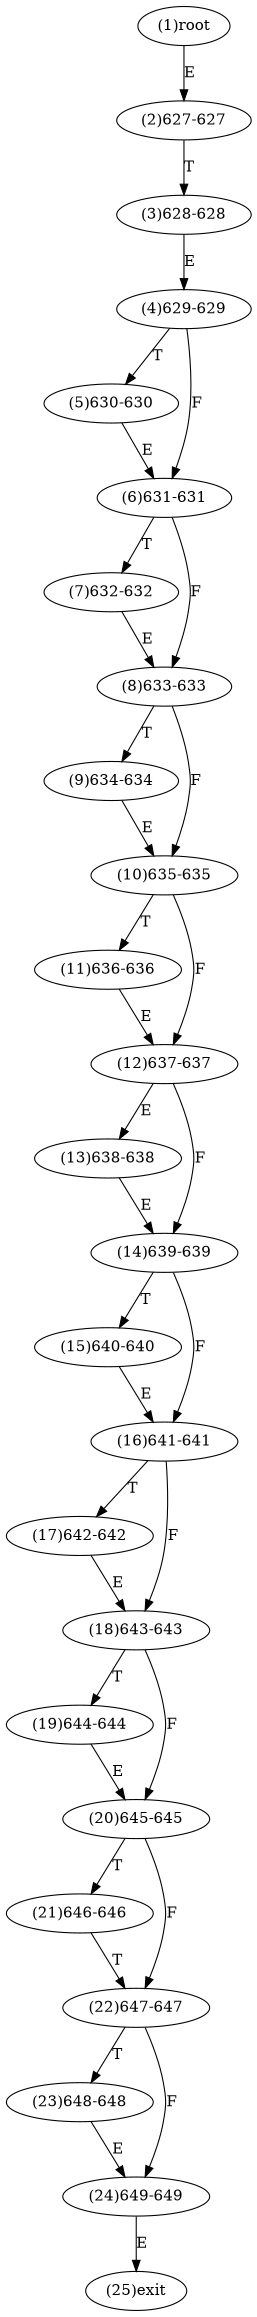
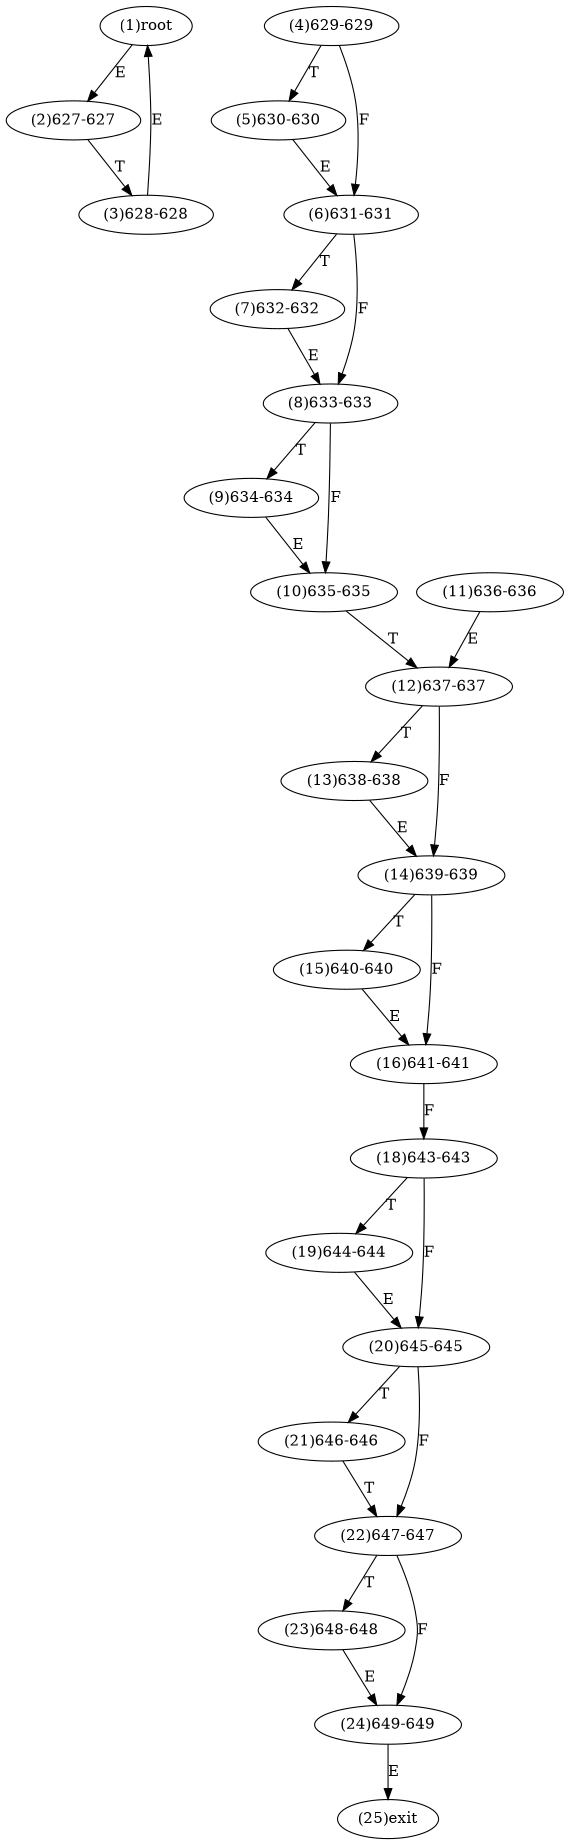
  digraph {
    n1 [label="(1)root"]
    n2 [label="(2)627-627"]
    n3 [label="(3)628-628"]
    n4 [label="(4)629-629"]
    n5 [label="(5)630-630"]
    n6 [label="(6)631-631"]
    n7 [label="(7)632-632"]
    n8 [label="(8)633-633"]
    n9 [label="(9)634-634"]
    n10 [label="(10)635-635"]
    n11 [label="(11)636-636"]
    n12 [label="(12)637-637"]
    n13 [label="(13)638-638"]
    n14 [label="(14)639-639"]
    n15 [label="(15)640-640"]
    n16 [label="(16)641-641"]
-   n17 [label="(17)642-642"]
    n18 [label="(18)643-643"]
    n19 [label="(19)644-644"]
    n20 [label="(20)645-645"]
    n21 [label="(21)646-646"]
    n22 [label="(22)647-647"]
    n23 [label="(23)648-648"]
    n24 [label="(24)649-649"]
    n25 [label="(25)exit"]
    n1 -> n2 [label=E]
    n2 -> n3 [label=T]
-   n3 -> n4 [label=E]
+   n3 -> n1 [label=E]
    n4 -> n5 [label=T]
    n4 -> n6 [label=F]
    n5 -> n6 [label=E]
    n6 -> n7 [label=T]
    n6 -> n8 [label=F]
    n7 -> n8 [label=E]
    n8 -> n9 [label=T]
    n8 -> n10 [label=F]
    n9 -> n10 [label=E]
-   n10 -> n11 [label=T]
-   n10 -> n12 [label=F]
+   n10 -> n12 [label=T]
    n11 -> n12 [label=E]
-   n12 -> n13 [label=E]
+   n12 -> n13 [label=T]
    n12 -> n14 [label=F]
    n13 -> n14 [label=E]
    n14 -> n15 [label=T]
    n14 -> n16 [label=F]
    n15 -> n16 [label=E]
-   n16 -> n17 [label=T]
    n16 -> n18 [label=F]
-   n17 -> n18 [label=E]
    n18 -> n19 [label=T]
    n18 -> n20 [label=F]
    n19 -> n20 [label=E]
    n20 -> n21 [label=T]
    n20 -> n22 [label=F]
    n21 -> n22 [label=T]
    n22 -> n23 [label=T]
    n22 -> n24 [label=F]
    n23 -> n24 [label=E]
    n24 -> n25 [label=E]
  }
